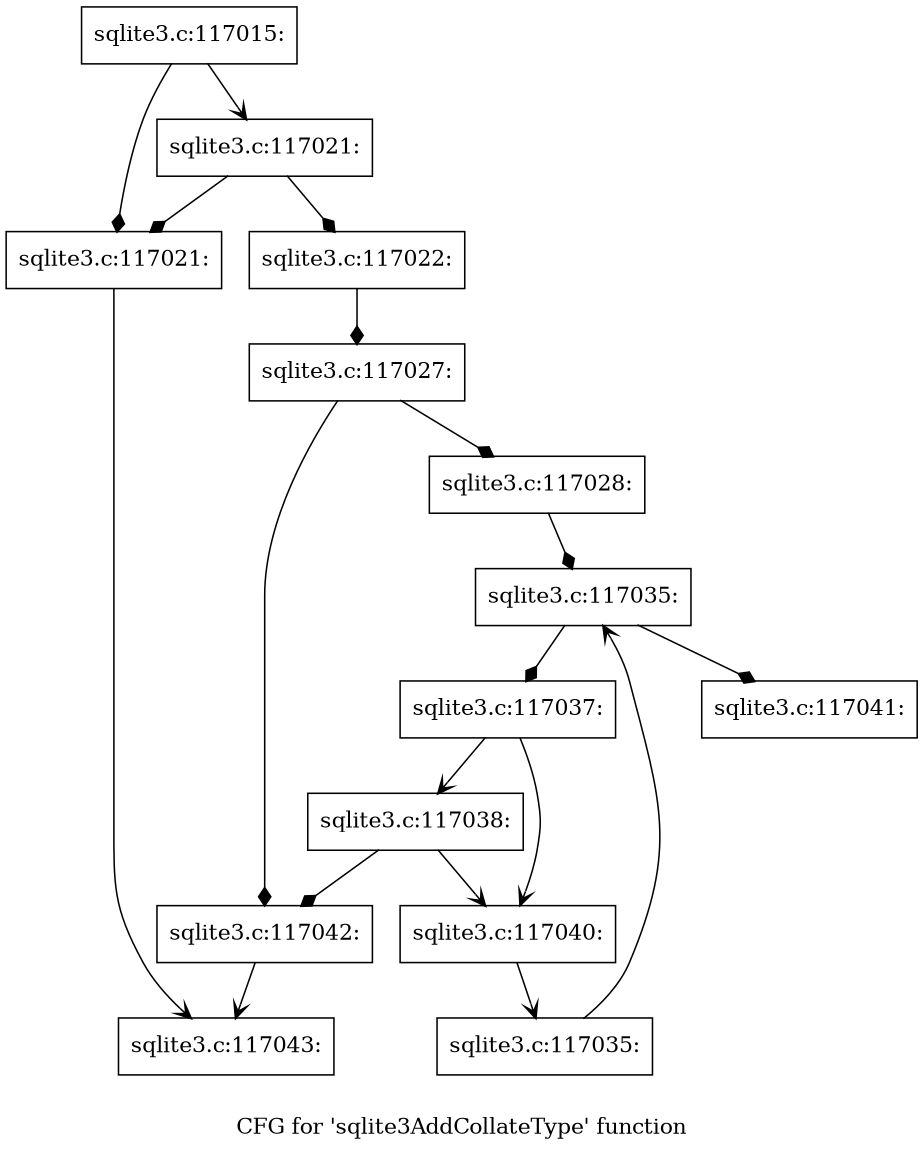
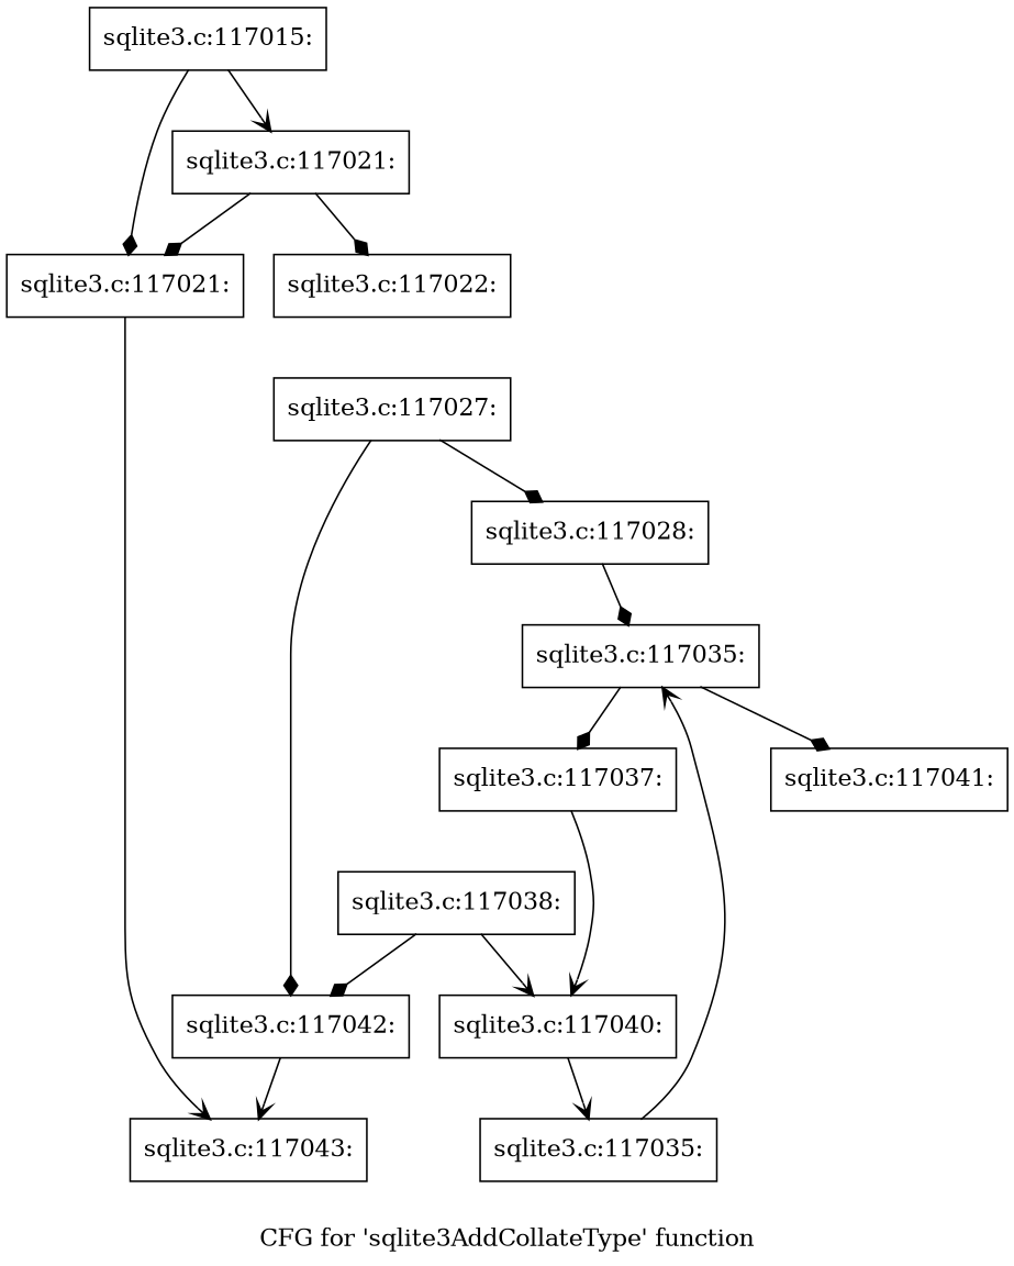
  digraph {
    label="CFG for 'sqlite3AddCollateType' function"
    node [shape=record]
    edge [arrowhead=diamond]
    n1 [label="{sqlite3.c:117015:}"]
    n2 [label="{sqlite3.c:117021:}"]
    n3 [label="{sqlite3.c:117021:}"]
    n4 [label="{sqlite3.c:117043:}"]
    n5 [label="{sqlite3.c:117022:}"]
    n6 [label="{sqlite3.c:117027:}"]
    n7 [label="{sqlite3.c:117028:}"]
    n8 [label="{sqlite3.c:117042:}"]
    n9 [label="{sqlite3.c:117035:}"]
    n10 [label="{sqlite3.c:117037:}"]
    n11 [label="{sqlite3.c:117041:}"]
    n12 [label="{sqlite3.c:117038:}"]
    n13 [label="{sqlite3.c:117040:}"]
    n14 [label="{sqlite3.c:117035:}"]
    n1 -> n2
    n1 -> n3 [arrowhead=vee]
    n2 -> n4 [arrowhead=vee]
    n3 -> n2
    n3 -> n5
-   n5 -> n6
    n6 -> n7
    n6 -> n8
    n7 -> n9
    n8 -> n4 [arrowhead=vee]
    n9 -> n10
    n9 -> n11
-   n10 -> n12 [arrowhead=vee]
    n10 -> n13 [arrowhead=vee]
    n12 -> n8
    n12 -> n13 [arrowhead=vee]
    n13 -> n14 [arrowhead=vee]
    n14 -> n9 [arrowhead=vee]
  }
